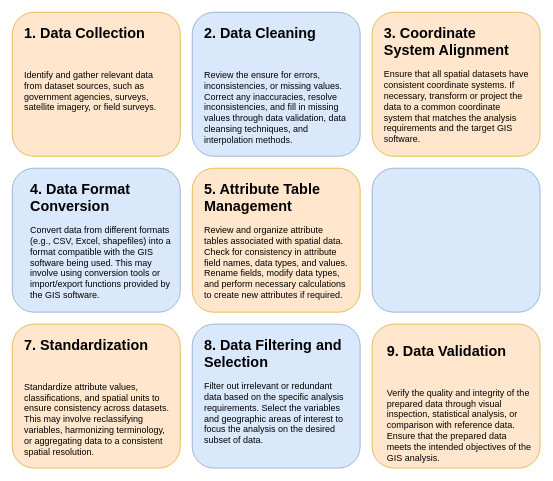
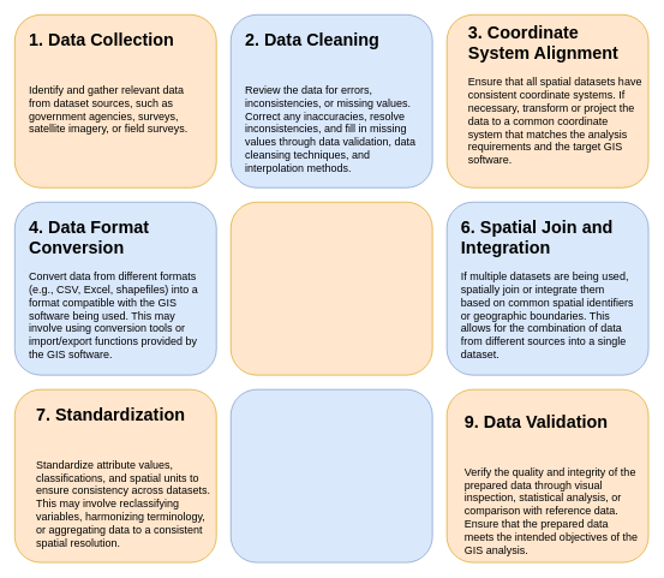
  <mxCell id="0" />
  <mxCell id="1" parent="0" />
  <mxCell id="2" value="" style="rounded=1;whiteSpace=wrap;html=1;fillColor=#dae8fc;strokeColor=#6c8ebf;" vertex="1" parent="1"><mxGeometry x="320" y="20" width="280" height="240" as="geometry" /></mxCell>
- <mxCell id="3" value="&lt;h1&gt;2. Data Cleaning&lt;br&gt;&lt;/h1&gt;&lt;p&gt;&lt;font style=&quot;font-size: 15px;&quot;&gt;&lt;font style=&quot;font-size: 15px;&quot;&gt;&lt;br&gt;&lt;/font&gt;&lt;/font&gt;&lt;/p&gt;&lt;p&gt;&lt;font style=&quot;font-size: 15px;&quot;&gt;&lt;font style=&quot;font-size: 15px;&quot;&gt;Review the ensure for errors, inconsistencies, or missing values. Correct any inaccuracies, resolve inconsistencies, and fill in missing values through data validation, data cleansing techniques, and interpolation methods.&lt;/font&gt;&lt;/font&gt;&lt;/p&gt;" style="text;html=1;strokeColor=none;fillColor=none;spacing=5;spacingTop=-20;whiteSpace=wrap;overflow=hidden;rounded=0;" vertex="1" parent="1"><mxGeometry x="335" y="35" width="250" height="210" as="geometry" /></mxCell>
+ <mxCell id="3" value="&lt;h1&gt;2. Data Cleaning&lt;br&gt;&lt;/h1&gt;&lt;p&gt;&lt;font style=&quot;font-size: 15px;&quot;&gt;&lt;font style=&quot;font-size: 15px;&quot;&gt;&lt;br&gt;&lt;/font&gt;&lt;/font&gt;&lt;/p&gt;&lt;p&gt;&lt;font style=&quot;font-size: 15px;&quot;&gt;&lt;font style=&quot;font-size: 15px;&quot;&gt;Review the data for errors, inconsistencies, or missing values. Correct any inaccuracies, resolve inconsistencies, and fill in missing values through data validation, data cleansing techniques, and interpolation methods.&lt;/font&gt;&lt;/font&gt;&lt;/p&gt;" style="text;html=1;strokeColor=none;fillColor=none;spacing=5;spacingTop=-20;whiteSpace=wrap;overflow=hidden;rounded=0;" vertex="1" parent="1"><mxGeometry x="335" y="35" width="250" height="210" as="geometry" /></mxCell>
  <mxCell id="4" value="" style="rounded=1;whiteSpace=wrap;html=1;fillColor=#ffe6cc;strokeColor=#d79b00;" vertex="1" parent="1"><mxGeometry x="620" y="20" width="280" height="240" as="geometry" /></mxCell>
- <mxCell id="5" value="&lt;h1&gt;3. Coordinate System Alignment&lt;br&gt;&lt;/h1&gt;&lt;p&gt;&lt;font style=&quot;font-size: 15px;&quot;&gt;&lt;font style=&quot;font-size: 15px;&quot;&gt;Ensure that all spatial datasets have consistent coordinate systems. If necessary, transform or project the data to a common coordinate system that matches the analysis requirements and the target GIS software.&lt;/font&gt;&lt;/font&gt;&lt;/p&gt;" style="text;html=1;strokeColor=none;fillColor=none;spacing=5;spacingTop=-20;whiteSpace=wrap;overflow=hidden;rounded=0;" vertex="1" parent="1"><mxGeometry x="635" y="35" width="250" height="210" as="geometry" /></mxCell>
+ <mxCell id="5" value="&lt;h1&gt;3. Coordinate System Alignment&lt;br&gt;&lt;/h1&gt;&lt;p&gt;&lt;font style=&quot;font-size: 15px;&quot;&gt;&lt;font style=&quot;font-size: 15px;&quot;&gt;Ensure that all spatial datasets have consistent coordinate systems. If necessary, transform or project the data to a common coordinate system that matches the analysis requirements and the target GIS software.&lt;/font&gt;&lt;/font&gt;&lt;/p&gt;" style="text;html=1;strokeColor=none;fillColor=none;spacing=5;spacingTop=-20;whiteSpace=wrap;overflow=hidden;rounded=0;" vertex="1" parent="1"><mxGeometry x="645" y="25" width="250" height="210" as="geometry" /></mxCell>
  <mxCell id="6" value="" style="rounded=1;whiteSpace=wrap;html=1;fillColor=#ffe6cc;strokeColor=#d79b00;" vertex="1" parent="1"><mxGeometry x="20" y="20" width="280" height="240" as="geometry" /></mxCell>
  <mxCell id="7" value="&lt;h1&gt;1. Data Collection&lt;br&gt;&lt;/h1&gt;&lt;p&gt;&lt;font style=&quot;font-size: 15px;&quot;&gt;&lt;font style=&quot;font-size: 15px;&quot;&gt;&lt;br&gt;&lt;/font&gt;&lt;/font&gt;&lt;/p&gt;&lt;p&gt;&lt;font style=&quot;font-size: 15px;&quot;&gt;&lt;font style=&quot;font-size: 15px;&quot;&gt;Identify and gather relevant data from dataset sources, such as government agencies, surveys, satellite imagery, or field surveys.&lt;/font&gt;&lt;/font&gt;&lt;/p&gt;" style="text;html=1;strokeColor=none;fillColor=none;spacing=5;spacingTop=-20;whiteSpace=wrap;overflow=hidden;rounded=0;" vertex="1" parent="1"><mxGeometry x="35" y="35" width="250" height="210" as="geometry" /></mxCell>
  <mxCell id="8" value="" style="rounded=1;whiteSpace=wrap;html=1;fillColor=#ffe6cc;strokeColor=#d79b00;" vertex="1" parent="1"><mxGeometry x="320" y="280" width="280" height="240" as="geometry" /></mxCell>
- <mxCell id="9" value="&lt;h1&gt;5. Attribute Table Management&lt;br&gt;&lt;/h1&gt;&lt;p&gt;&lt;font style=&quot;font-size: 15px;&quot;&gt;&lt;font style=&quot;font-size: 15px;&quot;&gt;Review and organize attribute tables associated with spatial data. Check for consistency in attribute field names, data types, and values. Rename fields, modify data types, and perform necessary calculations to create new attributes if required.&lt;/font&gt;&lt;/font&gt;&lt;/p&gt;" style="text;html=1;strokeColor=none;fillColor=none;spacing=5;spacingTop=-20;whiteSpace=wrap;overflow=hidden;rounded=0;" vertex="1" parent="1"><mxGeometry x="335" y="295" width="250" height="210" as="geometry" /></mxCell>
  <mxCell id="10" value="" style="rounded=1;whiteSpace=wrap;html=1;fillColor=#dae8fc;strokeColor=#6c8ebf;" vertex="1" parent="1"><mxGeometry x="620" y="280" width="280" height="240" as="geometry" /></mxCell>
+ <mxCell id="11" value="&lt;h1&gt;6. Spatial Join and Integration&lt;br&gt;&lt;/h1&gt;&lt;p&gt;&lt;font style=&quot;font-size: 15px;&quot;&gt;&lt;font style=&quot;font-size: 15px;&quot;&gt;If multiple datasets are being used, spatially join or integrate them based on common spatial identifiers or geographic boundaries. This allows for the combination of data from different sources into a single dataset.&lt;/font&gt;&lt;/font&gt;&lt;/p&gt;" style="text;html=1;strokeColor=none;fillColor=none;spacing=5;spacingTop=-20;whiteSpace=wrap;overflow=hidden;rounded=0;" vertex="1" parent="1"><mxGeometry x="635" y="295" width="250" height="210" as="geometry" /></mxCell>
  <mxCell id="12" value="" style="rounded=1;whiteSpace=wrap;html=1;fillColor=#dae8fc;strokeColor=#6c8ebf;" vertex="1" parent="1"><mxGeometry x="20" y="280" width="280" height="240" as="geometry" /></mxCell>
- <mxCell id="13" value="&lt;h1&gt;4. Data Format Conversion&lt;br&gt;&lt;/h1&gt;&lt;p&gt;&lt;font style=&quot;font-size: 15px;&quot;&gt;&lt;font style=&quot;font-size: 15px;&quot;&gt;Convert data from different formats (e.g., CSV, Excel, shapefiles) into a format compatible with the GIS software being used. This may involve using conversion tools or import/export functions provided by the GIS software.&lt;/font&gt;&lt;/font&gt;&lt;/p&gt;" style="text;html=1;strokeColor=none;fillColor=none;spacing=5;spacingTop=-20;whiteSpace=wrap;overflow=hidden;rounded=0;" vertex="1" parent="1"><mxGeometry x="45" y="295" width="250" height="210" as="geometry" /></mxCell>
+ <mxCell id="13" value="&lt;h1&gt;4. Data Format Conversion&lt;br&gt;&lt;/h1&gt;&lt;p&gt;&lt;font style=&quot;font-size: 15px;&quot;&gt;&lt;font style=&quot;font-size: 15px;&quot;&gt;Convert data from different formats (e.g., CSV, Excel, shapefiles) into a format compatible with the GIS software being used. This may involve using conversion tools or import/export functions provided by the GIS software.&lt;/font&gt;&lt;/font&gt;&lt;/p&gt;" style="text;html=1;strokeColor=none;fillColor=none;spacing=5;spacingTop=-20;whiteSpace=wrap;overflow=hidden;rounded=0;" vertex="1" parent="1"><mxGeometry x="35" y="295" width="250" height="210" as="geometry" /></mxCell>
  <mxCell id="14" value="" style="rounded=1;whiteSpace=wrap;html=1;fillColor=#dae8fc;strokeColor=#6c8ebf;" vertex="1" parent="1"><mxGeometry x="320" y="540" width="280" height="240" as="geometry" /></mxCell>
- <mxCell id="15" value="&lt;h1&gt;8. Data Filtering and Selection&lt;br&gt;&lt;/h1&gt;&lt;p&gt;&lt;font style=&quot;font-size: 15px;&quot;&gt;&lt;font style=&quot;font-size: 15px;&quot;&gt;Filter out irrelevant or redundant data based on the specific analysis requirements. Select the variables and geographic areas of interest to focus the analysis on the desired subset of data.&lt;/font&gt;&lt;/font&gt;&lt;/p&gt;" style="text;html=1;strokeColor=none;fillColor=none;spacing=5;spacingTop=-20;whiteSpace=wrap;overflow=hidden;rounded=0;" vertex="1" parent="1"><mxGeometry x="335" y="555" width="250" height="210" as="geometry" /></mxCell>
  <mxCell id="16" value="" style="rounded=1;whiteSpace=wrap;html=1;fillColor=#ffe6cc;strokeColor=#d79b00;" vertex="1" parent="1"><mxGeometry x="620" y="540" width="280" height="240" as="geometry" /></mxCell>
  <mxCell id="17" value="&lt;h1&gt;9. Data Validation&lt;br&gt;&lt;/h1&gt;&lt;p&gt;&lt;font style=&quot;font-size: 15px;&quot;&gt;&lt;font style=&quot;font-size: 15px;&quot;&gt;&lt;br&gt;&lt;/font&gt;&lt;/font&gt;&lt;/p&gt;&lt;p&gt;&lt;font style=&quot;font-size: 15px;&quot;&gt;&lt;font style=&quot;font-size: 15px;&quot;&gt;Verify the quality and integrity of the prepared data through visual inspection, statistical analysis, or comparison with reference data. Ensure that the prepared data meets the intended objectives of the GIS analysis.&lt;/font&gt;&lt;/font&gt;&lt;/p&gt;" style="text;html=1;strokeColor=none;fillColor=none;spacing=5;spacingTop=-20;whiteSpace=wrap;overflow=hidden;rounded=0;" vertex="1" parent="1"><mxGeometry x="640" y="565" width="250" height="210" as="geometry" /></mxCell>
  <mxCell id="18" value="" style="rounded=1;whiteSpace=wrap;html=1;fillColor=#ffe6cc;strokeColor=#d79b00;" vertex="1" parent="1"><mxGeometry x="20" y="540" width="280" height="240" as="geometry" /></mxCell>
- <mxCell id="19" value="&lt;h1&gt;7. Standardization&lt;br&gt;&lt;/h1&gt;&lt;p&gt;&lt;font style=&quot;font-size: 15px;&quot;&gt;&lt;font style=&quot;font-size: 15px;&quot;&gt;&lt;br&gt;&lt;/font&gt;&lt;/font&gt;&lt;/p&gt;&lt;p&gt;&lt;font style=&quot;font-size: 15px;&quot;&gt;&lt;font style=&quot;font-size: 15px;&quot;&gt;Standardize attribute values, classifications, and spatial units to ensure consistency across datasets. This may involve reclassifying variables, harmonizing terminology, or aggregating data to a consistent spatial resolution.&lt;/font&gt;&lt;/font&gt;&lt;/p&gt;" style="text;html=1;strokeColor=none;fillColor=none;spacing=5;spacingTop=-20;whiteSpace=wrap;overflow=hidden;rounded=0;" vertex="1" parent="1"><mxGeometry x="35" y="555" width="250" height="210" as="geometry" /></mxCell>
+ <mxCell id="19" value="&lt;h1&gt;7. Standardization&lt;br&gt;&lt;/h1&gt;&lt;p&gt;&lt;font style=&quot;font-size: 15px;&quot;&gt;&lt;font style=&quot;font-size: 15px;&quot;&gt;&lt;br&gt;&lt;/font&gt;&lt;/font&gt;&lt;/p&gt;&lt;p&gt;&lt;font style=&quot;font-size: 15px;&quot;&gt;&lt;font style=&quot;font-size: 15px;&quot;&gt;Standardize attribute values, classifications, and spatial units to ensure consistency across datasets. This may involve reclassifying variables, harmonizing terminology, or aggregating data to a consistent spatial resolution.&lt;/font&gt;&lt;/font&gt;&lt;/p&gt;" style="text;html=1;strokeColor=none;fillColor=none;spacing=5;spacingTop=-20;whiteSpace=wrap;overflow=hidden;rounded=0;" vertex="1" parent="1"><mxGeometry x="45" y="555" width="250" height="210" as="geometry" /></mxCell>
